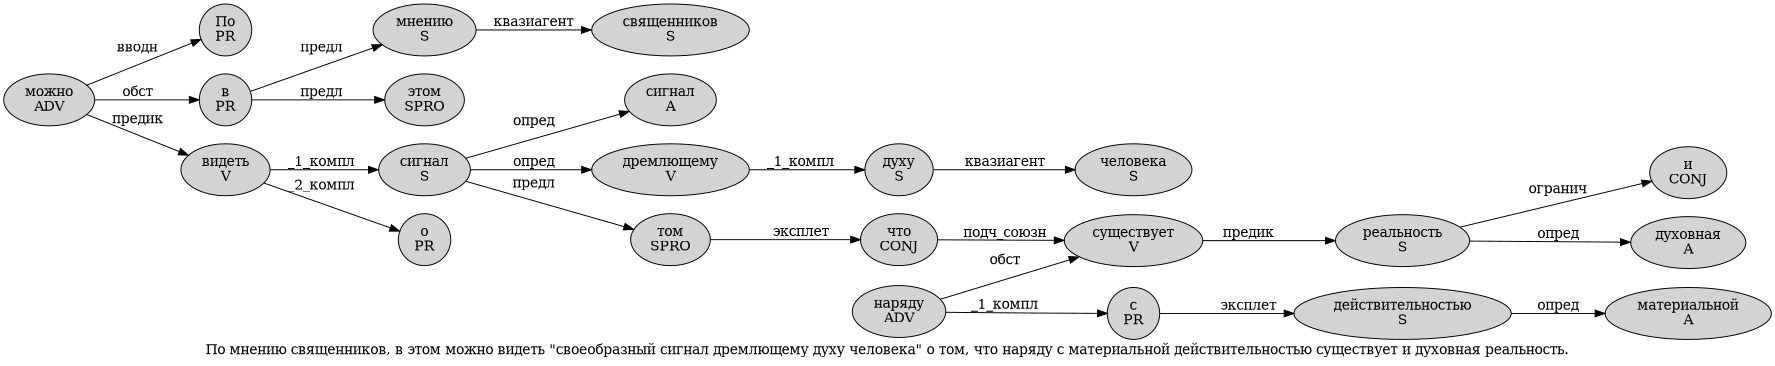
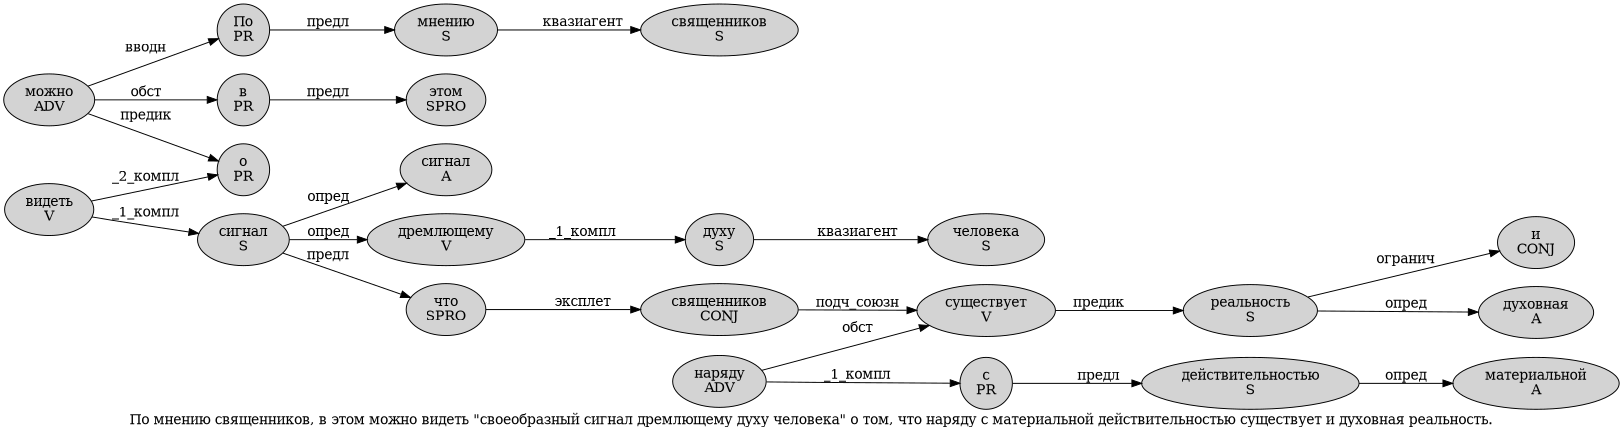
  digraph {
    label="По мнению священников, в этом можно видеть \"своеобразный сигнал дремлющему духу человека\" о том, что наряду с материальной действительностью существует и духовная реальность."
    rankdir=LR
    node [fillcolor=lightgray penwidth=1 shape=ellipse style=filled]
    n1 [label="По\nPR"]
    n2 [label="мнению\nS"]
    n3 [label="священников\nS"]
    n4 [label="в\nPR"]
    n5 [label="этом\nSPRO"]
    n6 [label="можно\nADV"]
    n7 [label="видеть\nV"]
    n8 [label="сигнал\nS"]
    n9 [label="о\nPR"]
    n10 [label="сигнал\nA"]
    n11 [label="дремлющему\nV"]
-   n12 [label="том\nSPRO"]
+   n12 [label="что\nSPRO"]
    n13 [label="духу\nS"]
    n14 [label="человека\nS"]
-   n15 [label="что\nCONJ"]
+   n15 [label="священников\nCONJ"]
    n16 [label="существует\nV"]
    n17 [label="реальность\nS"]
    n18 [label="наряду\nADV"]
    n19 [label="с\nPR"]
    n20 [label="действительностью\nS"]
    n21 [label="материальной\nA"]
    n22 [label="и\nCONJ"]
    n23 [label="духовная\nA"]
-   n4 -> n2 [label="предл"]
+   n1 -> n2 [label="предл"]
    n2 -> n3 [label="квазиагент"]
    n4 -> n5 [label="предл"]
    n6 -> n1 [label="вводн"]
    n6 -> n4 [label="обст"]
-   n6 -> n7 [label="предик"]
+   n6 -> n9 [label="предик"]
    n7 -> n8 [label="_1_компл"]
    n7 -> n9 [label="_2_компл"]
    n8 -> n10 [label="опред"]
    n8 -> n11 [label="опред"]
    n8 -> n12 [label="предл"]
    n11 -> n13 [label="_1_компл"]
    n12 -> n15 [label="эксплет"]
    n13 -> n14 [label="квазиагент"]
    n15 -> n16 [label="подч_союзн"]
    n16 -> n17 [label="предик"]
    n17 -> n22 [label="огранич"]
    n17 -> n23 [label="опред"]
    n18 -> n16 [label="обст"]
    n18 -> n19 [label="_1_компл"]
-   n19 -> n20 [label="эксплет"]
+   n19 -> n20 [label="предл"]
    n20 -> n21 [label="опред"]
  }
